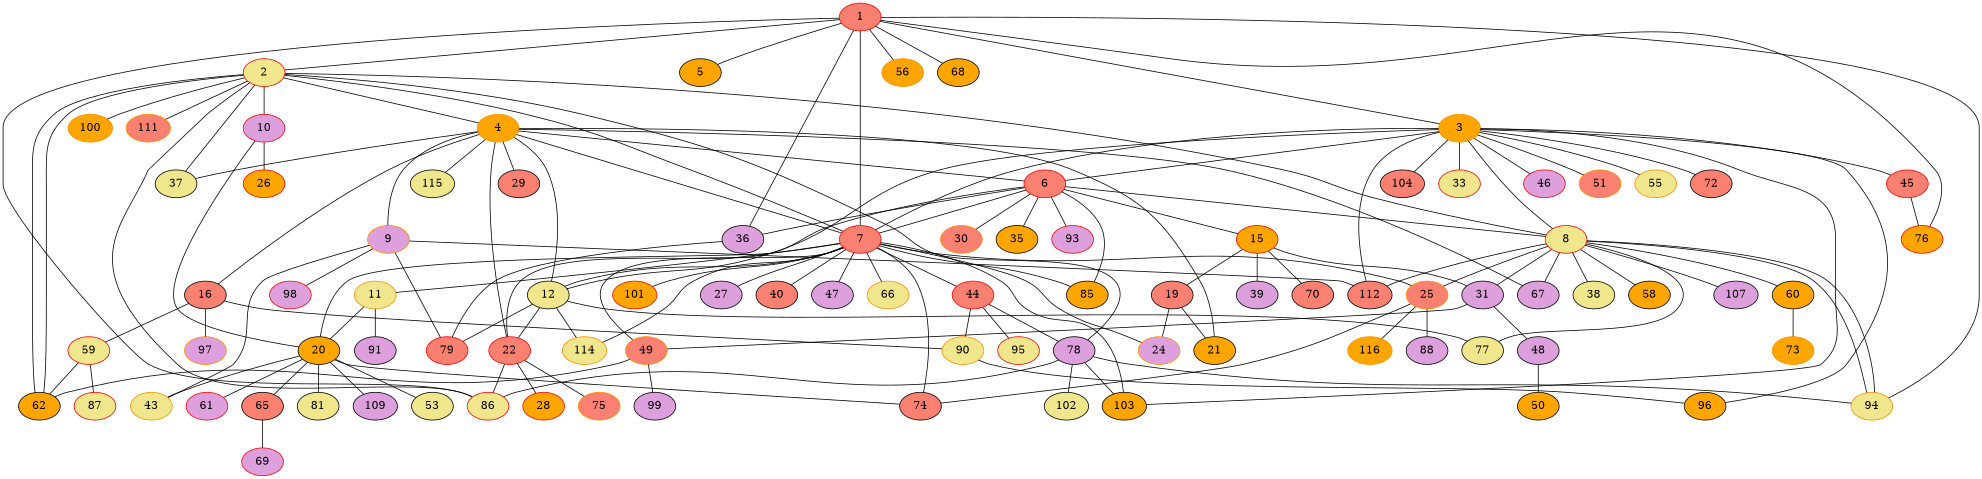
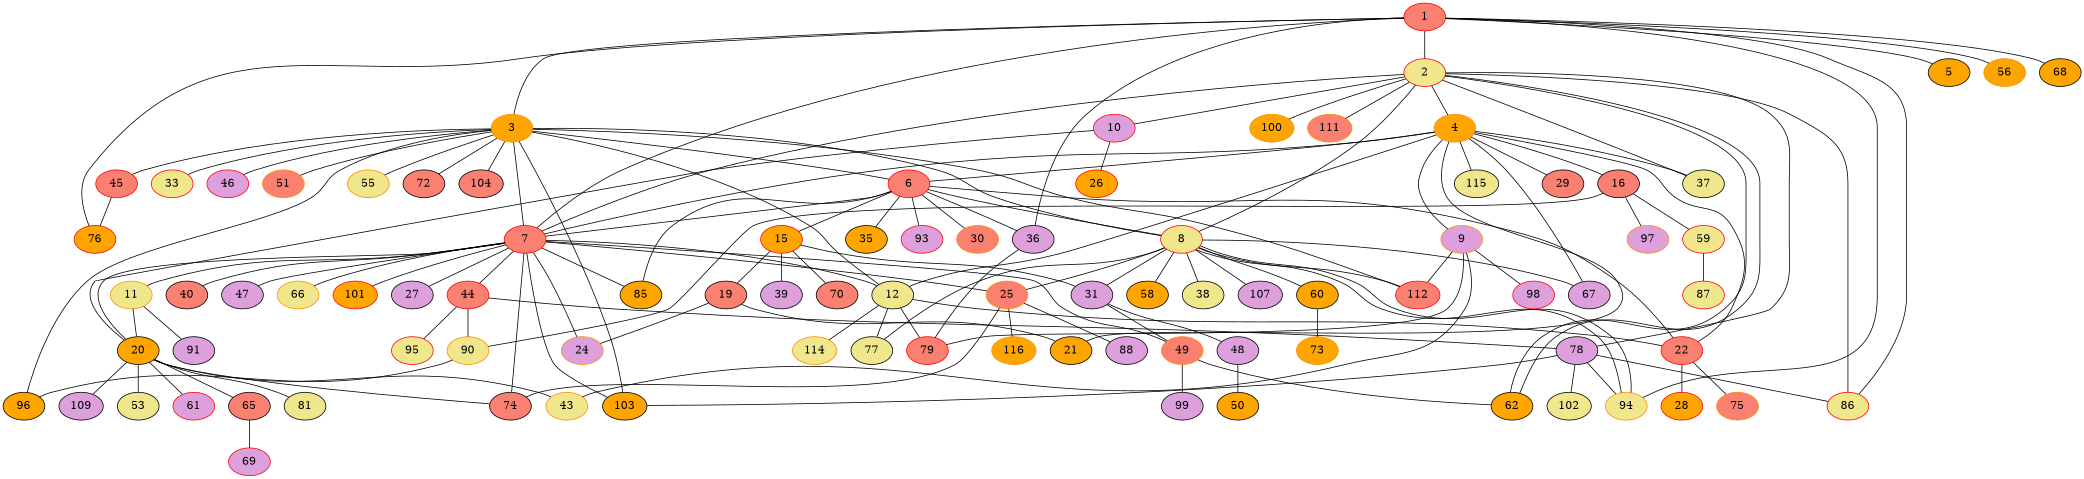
  graph {
    node [color=black fillcolor=salmon style=filled]
    1 [color=red super="+17"]
    2 [color=red fillcolor=khaki super="+42"]
    3 [color=darkorange fillcolor=orange super="+14"]
    5 [fillcolor=orange]
    7 [color=red super="+32"]
    36 [fillcolor=plum]
    56 [color=darkorange fillcolor=orange]
    68 [fillcolor=orange]
    76 [color=red fillcolor=orange]
    86 [color=red fillcolor=khaki super="+105"]
    94 [color=darkorange fillcolor=khaki]
    4 [color=darkorange fillcolor=orange super="+41"]
    8 [color=red fillcolor=khaki super="+43"]
    10 [color=red fillcolor=plum super="+71"]
    37 [fillcolor=khaki]
    62 [fillcolor=orange]
    78 [fillcolor=plum super="+106"]
    100 [color=darkorange fillcolor=orange]
    111 [color=darkorange]
    6 [color=red super="+13"]
    12 [fillcolor=khaki super="+34"]
    33 [color=red fillcolor=khaki]
    45 [color=red]
    46 [color=red fillcolor=plum]
    51 [color=darkorange]
    55 [color=darkorange fillcolor=khaki]
    72
    96 [fillcolor=orange]
    103 [fillcolor=orange super="+110"]
    104
-   112
+   112 [color=red]
    85 [fillcolor=orange]
    11 [color=darkorange fillcolor=khaki super="+18"]
    20 [fillcolor=orange super="+64"]
    24 [color=darkorange fillcolor=plum]
    25 [color=darkorange super="+113"]
    27 [fillcolor=plum]
    40
    44 [color=red super="+63"]
    47 [fillcolor=plum]
    49 [color=darkorange super="+83"]
    66 [color=darkorange fillcolor=khaki]
    74
    101 [color=red fillcolor=orange]
    114 [color=darkorange fillcolor=khaki]
    79 [color=red super="+89"]
    9 [color=darkorange fillcolor=plum super="+84"]
    16
    21 [fillcolor=orange super="+54"]
    22 [color=red super="+52"]
    29
    67 [fillcolor=plum]
    115 [fillcolor=khaki]
    31 [fillcolor=plum super="+108"]
    38 [fillcolor=khaki]
    58 [fillcolor=orange]
    60 [fillcolor=orange super="+82"]
    77 [fillcolor=khaki]
    107 [fillcolor=plum]
    26 [color=red fillcolor=orange]
    102 [fillcolor=khaki]
    15 [color=red fillcolor=orange super="+57"]
    30 [color=darkorange]
    35 [fillcolor=orange]
    93 [color=red fillcolor=plum]
    n66 [color=darkorange fillcolor=khaki label=43]
    98 [color=red fillcolor=plum]
    59 [color=red fillcolor=khaki super="+92"]
    90 [color=darkorange fillcolor=khaki]
    97 [color=darkorange fillcolor=plum]
    28 [color=red fillcolor=orange]
    75 [color=darkorange super="+80"]
    19
    39 [fillcolor=plum]
    70
    91 [fillcolor=plum]
    53 [fillcolor=khaki]
    61 [color=red fillcolor=plum]
    65
    81 [fillcolor=khaki]
    109 [fillcolor=plum]
    88 [fillcolor=plum]
    116 [color=darkorange fillcolor=orange]
    95 [color=red fillcolor=khaki]
    99 [fillcolor=plum]
    48 [fillcolor=plum]
    73 [color=darkorange fillcolor=orange]
    87 [color=red fillcolor=khaki]
    69 [color=red fillcolor=plum]
    50 [fillcolor=orange]
    1 -- 2
    1 -- 3
    1 -- 5
    1 -- 7 [weight=2]
    1 -- 36
    1 -- 56
    1 -- 68
    1 -- 76
    1 -- 86
    1 -- 94
    2 -- 7
    2 -- 86
    2 -- 4
    2 -- 8
    2 -- 10 [weight=2]
    2 -- 37
    2 -- 62
    2 -- 62
    2 -- 78
    2 -- 100
    2 -- 111
    3 -- 7 [weight=2]
    3 -- 8
    3 -- 6 [weight=2]
    3 -- 12
    3 -- 33
    3 -- 45
    3 -- 46
    3 -- 51
    3 -- 55
    3 -- 72
    3 -- 96
    3 -- 103
    3 -- 104
    3 -- 112
    7 -- 12
    7 -- 103
    7 -- 85
    7 -- 11
    7 -- 20
    7 -- 24
    7 -- 25
    7 -- 27
    7 -- 40
    7 -- 44 [weight=2]
    7 -- 47
    7 -- 49
    7 -- 66
    7 -- 74
    7 -- 101
-   7 -- 114
    36 -- 79
    4 -- 7
    4 -- 37
    4 -- 6
    4 -- 12
    4 -- 9
    4 -- 16
    4 -- 21
    4 -- 22
    4 -- 29
    4 -- 67
    4 -- 115
    8 -- 94
    8 -- 94
    8 -- 112
    8 -- 25
    8 -- 67
    8 -- 31
    8 -- 38
    8 -- 58
    8 -- 60
    8 -- 77
    8 -- 107
    10 -- 20
    10 -- 26
    78 -- 86
    78 -- 94
    78 -- 103
    78 -- 102
    6 -- 7
    6 -- 36
    6 -- 8
    6 -- 85
    6 -- 22
    6 -- 15
    6 -- 30
    6 -- 35
    6 -- 93
    12 -- 114
    12 -- 79
    12 -- 22
    12 -- 77
    45 -- 76
    11 -- 20
    11 -- 91
    20 -- 74
    20 -- n66
    20 -- 53
    20 -- 61
    20 -- 65
    20 -- 81
    20 -- 109
    25 -- 74
    25 -- 88
    25 -- 116
    44 -- 78
    44 -- 90
    44 -- 95
    49 -- 62
    49 -- 99
    9 -- 112
    9 -- 79
    9 -- n66
    9 -- 98
    16 -- 59
    16 -- 90
    16 -- 97
-   22 -- 86
    22 -- 28
    22 -- 75
    31 -- 49
    31 -- 48
    60 -- 73
    15 -- 31
    15 -- 19
    15 -- 39
    15 -- 70
-   59 -- 62
    59 -- 87
    90 -- 96
    19 -- 24
    19 -- 21
    65 -- 69
    48 -- 50
  }
